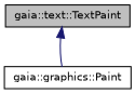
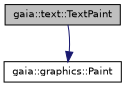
  digraph {
    node [color=black fontname=Helvetica fontsize=10 shape=record style=filled]
    n1 [fillcolor=grey75 fontcolor=black height=0.2 label="gaia::text::TextPaint" width=0.4]
    n2 [fillcolor=white height=0.2 label="gaia::graphics::Paint" width=0.4]
-   n1 -> n2 [color=midnightblue dir=back fontname=Helvetica fontsize=10 labelfontname=Helvetica labelfontsize=10 style=solid]
+   n2 -> n1 [color=midnightblue dir=back fontname=Helvetica fontsize=10 labelfontname=Helvetica labelfontsize=10 style=solid]
  }
